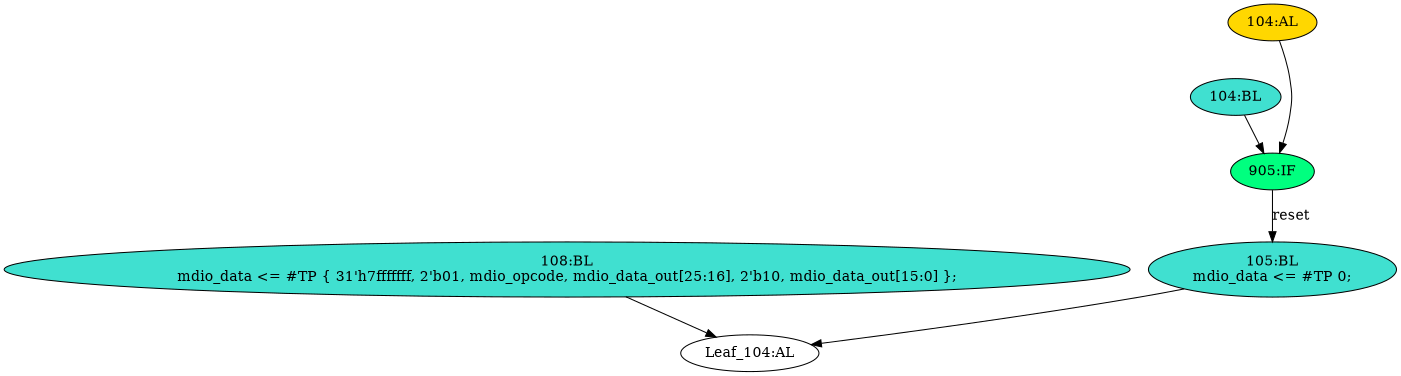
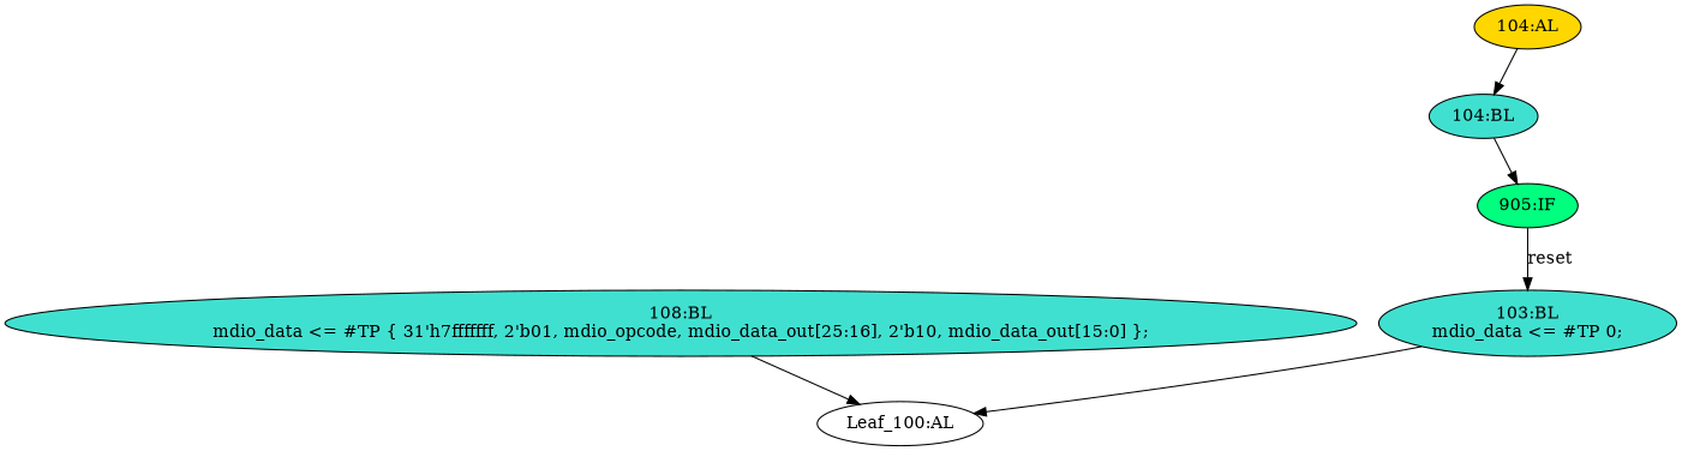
  strict digraph {
    node [fillcolor=turquoise statements="[]" style=filled typ=Block]
    edge [cond="[]" lineno=None]
    n1 [ast="<pyverilog.vparser.ast.Block object at 0x7f25c92dd0d0>" label="108:BL\nmdio_data <= #TP { 31'h7fffffff, 2'b01, mdio_opcode, mdio_data_out[25:16], 2'b10, mdio_data_out[15:0] };" statements="[<pyverilog.vparser.ast.NonblockingSubstitution object at 0x7f25c92d3050>]"]
-   n2 [def_var="['mdio_data']" label="Leaf_104:AL" fillcolor="" statements="" style="" typ=""]
+   n2 [def_var="['mdio_data']" label="Leaf_100:AL" fillcolor="" statements="" style="" typ=""]
    n3 [ast="<pyverilog.vparser.ast.Block object at 0x7f25c92dd110>" label="104:BL"]
    n4 [ast="<pyverilog.vparser.ast.IfStatement object at 0x7f25c92dd150>" fillcolor=springgreen label="905:IF" typ=IfStatement]
-   n5 [ast="<pyverilog.vparser.ast.Block object at 0x7f25c92dd2d0>" label="105:BL\nmdio_data <= #TP 0;" statements="[<pyverilog.vparser.ast.NonblockingSubstitution object at 0x7f25c92dd310>]"]
+   n5 [ast="<pyverilog.vparser.ast.Block object at 0x7f25c92dd2d0>" label="103:BL\nmdio_data <= #TP 0;" statements="[<pyverilog.vparser.ast.NonblockingSubstitution object at 0x7f25c92dd310>]"]
    n6 [ast="<pyverilog.vparser.ast.Always object at 0x7f25c92dd510>" clk_sens=True fillcolor=gold label="104:AL" sens="['mgmt_clk', 'reset']" typ=Always use_var="['reset', 'mdio_data_out', 'mdio_opcode', 'mdio_out_valid']"]
    n1 -> n2
    n3 -> n4
    n4 -> n5 [cond="['reset']" label=reset lineno=105]
    n5 -> n2
-   n6 -> n4
+   n6 -> n3
  }
